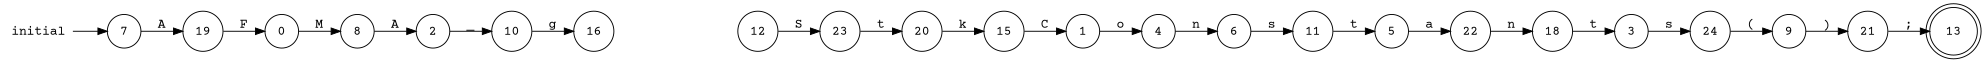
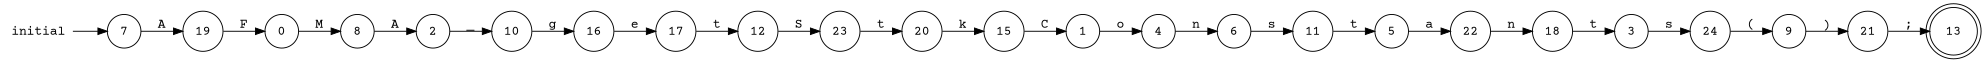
  digraph {
    fontname="Courier Prime"
    rankdir=LR
    node [fontname="Courier Prime" shape=circle]
    edge [fontname="Courier Prime"]
    0
    8
    2
    10
    1
    4
    6
    11
    16
+   17
    n11 [label=24]
    3
    9
    21
    5
    22
    18
    7
    19
    initial [shape=plaintext]
    13 [shape=doublecircle]
    12
    23
    20
    15
    0 -> 8 [label=M]
    8 -> 2 [label=A]
    2 -> 10 [label=_]
    10 -> 16 [label=g]
    1 -> 4 [label=o]
    4 -> 6 [label=n]
    6 -> 11 [label=s]
    11 -> 5 [label=t]
+   16 -> 17 [label=e]
+   17 -> 12 [label=t]
    n11 -> 9 [label="("]
    3 -> n11 [label=s]
    9 -> 21 [label=")"]
    21 -> 13 [label=";"]
    5 -> 22 [label=a]
    22 -> 18 [label=n]
    18 -> 3 [label=t]
    7 -> 19 [label=A]
    19 -> 0 [label=F]
    initial -> 7
    12 -> 23 [label=S]
    23 -> 20 [label=t]
    20 -> 15 [label=k]
    15 -> 1 [label=C]
  }
